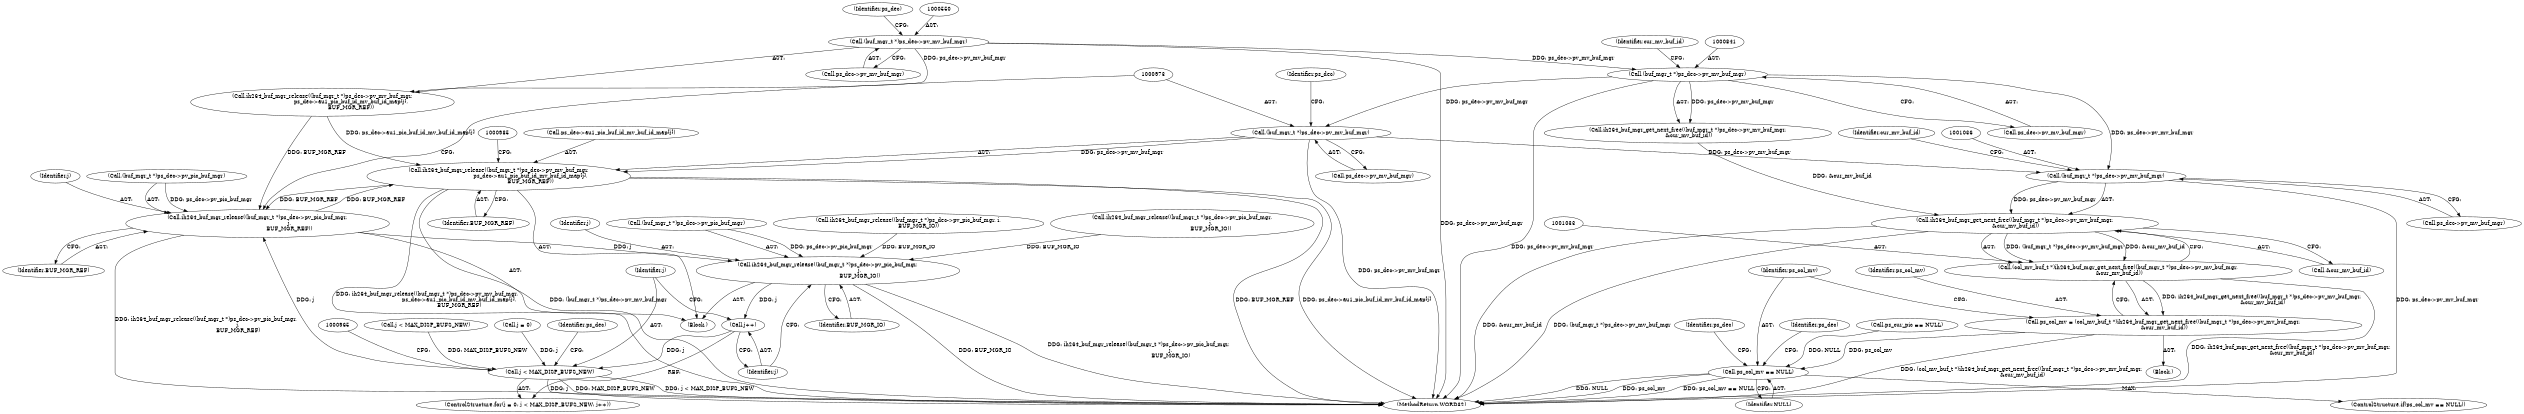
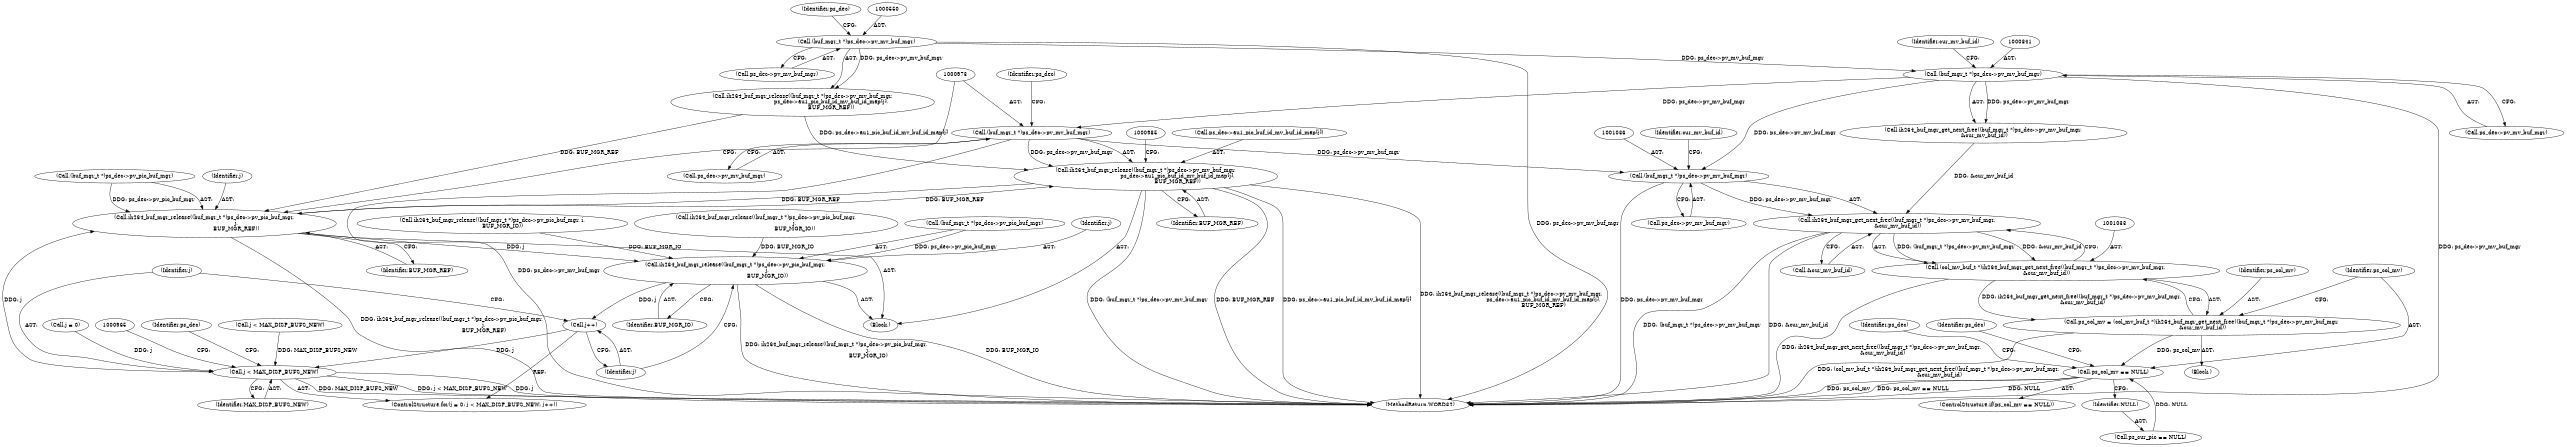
  digraph {
    n1 [label="(Call,(buf_mgr_t *)ps_dec->pv_mv_buf_mgr)"]
    n2 [label="(Call,ih264_buf_mgr_release((buf_mgr_t *)ps_dec->pv_mv_buf_mgr,\n                                      ps_dec->au1_pic_buf_id_mv_buf_id_map[j],\n                                      BUF_MGR_REF))"]
    n3 [label="(Call,(buf_mgr_t *)ps_dec->pv_mv_buf_mgr)"]
    n4 [label="(MethodReturn,WORD32)"]
    n5 [label="(Call,ps_dec->pv_mv_buf_mgr)"]
    n6 [label="(Call,ih264_buf_mgr_release((buf_mgr_t *)ps_dec->pv_pic_buf_mgr,\n                                      j,\n                                      BUF_MGR_REF))"]
    n7 [label="(Block,)"]
    n8 [label="(Identifier,BUF_MGR_REF)"]
    n9 [label="(Call,ih264_buf_mgr_get_next_free((buf_mgr_t *)ps_dec->pv_mv_buf_mgr,\n &cur_mv_buf_id))"]
    n10 [label="(Call,ps_dec->pv_mv_buf_mgr)"]
    n11 [label="(Call,(buf_mgr_t *)ps_dec->pv_mv_buf_mgr)"]
    n12 [label="(Call,ps_dec->pv_mv_buf_mgr)"]
    n13 [label="(Call,ih264_buf_mgr_get_next_free((buf_mgr_t *)ps_dec->pv_mv_buf_mgr,\n &cur_mv_buf_id))"]
    n14 [label="(Call,(buf_mgr_t *)ps_dec->pv_mv_buf_mgr)"]
    n15 [label="(Call,ps_dec->pv_mv_buf_mgr)"]
    n16 [label="(Call,ih264_buf_mgr_release((buf_mgr_t *)ps_dec->pv_mv_buf_mgr,\n                                  ps_dec->au1_pic_buf_id_mv_buf_id_map[j],\n                                  BUF_MGR_REF))"]
    n17 [label="(Call,ih264_buf_mgr_release((buf_mgr_t *)ps_dec->pv_pic_buf_mgr,\n                                      j,\n                                      BUF_MGR_IO))"]
    n18 [label="(Identifier,BUF_MGR_REF)"]
    n19 [label="(Call,j++)"]
    n20 [label="(Identifier,BUF_MGR_IO)"]
    n21 [label="(Call,j < MAX_DISP_BUFS_NEW)"]
    n22 [label="(ControlStructure,for(j = 0; j < MAX_DISP_BUFS_NEW; j++))"]
    n23 [label="(Identifier,j)"]
+   n24 [label="(Identifier,MAX_DISP_BUFS_NEW)"]
    n25 [label="(Call,(col_mv_buf_t *)ih264_buf_mgr_get_next_free((buf_mgr_t *)ps_dec->pv_mv_buf_mgr,\n &cur_mv_buf_id))"]
    n26 [label="(Call,&cur_mv_buf_id)"]
    n27 [label="(Call,ps_col_mv = (col_mv_buf_t *)ih264_buf_mgr_get_next_free((buf_mgr_t *)ps_dec->pv_mv_buf_mgr,\n &cur_mv_buf_id))"]
    n28 [label="(Call,ps_col_mv == NULL)"]
    n29 [label="(Block,)"]
    n30 [label="(ControlStructure,if(ps_col_mv == NULL))"]
    n31 [label="(Identifier,NULL)"]
    n32 [label="(Call,ih264_buf_mgr_release((buf_mgr_t *)ps_dec->pv_pic_buf_mgr, i,\n            BUF_MGR_IO))"]
    n33 [label="(Call,ps_dec->au1_pic_buf_id_mv_buf_id_map[j])"]
    n34 [label="(Call,ps_cur_pic == NULL)"]
    n35 [label="(Call,j < MAX_DISP_BUFS_NEW)"]
    n36 [label="(Identifier,ps_dec)"]
    n37 [label="(Identifier,cur_mv_buf_id)"]
    n38 [label="(Identifier,j)"]
    n39 [label="(Call,j = 0)"]
    n40 [label="(Identifier,ps_col_mv)"]
    n41 [label="(Identifier,ps_dec)"]
    n42 [label="(Identifier,j)"]
    n43 [label="(Identifier,ps_dec)"]
    n44 [label="(Identifier,ps_col_mv)"]
    n45 [label="(Identifier,cur_mv_buf_id)"]
    n46 [label="(Identifier,ps_dec)"]
    n47 [label="(Call,ih264_buf_mgr_release((buf_mgr_t *)ps_dec->pv_pic_buf_mgr,\n                                  j,\n                                  BUF_MGR_IO))"]
    n48 [label="(Call,(buf_mgr_t *)ps_dec->pv_pic_buf_mgr)"]
    n49 [label="(Identifier,j)"]
    n50 [label="(Call,(buf_mgr_t *)ps_dec->pv_pic_buf_mgr)"]
    n51 [label="(Identifier,ps_dec)"]
    1000973
    1000841
    1000550
    1000985
    1000965
    1001036
    1001033
    n1 -> n2 [label="AST: "]
    n1 -> n2 [label="DDG: ps_dec->pv_mv_buf_mgr"]
    n1 -> n3 [label="DDG: ps_dec->pv_mv_buf_mgr"]
    n1 -> n4 [label="DDG: ps_dec->pv_mv_buf_mgr"]
    n1 -> n5 [label="CFG: "]
    n2 -> n4 [label="DDG: (buf_mgr_t *)ps_dec->pv_mv_buf_mgr"]
    n2 -> n4 [label="DDG: BUF_MGR_REF"]
    n2 -> n4 [label="DDG: ps_dec->au1_pic_buf_id_mv_buf_id_map[j]"]
    n2 -> n4 [label="DDG: ih264_buf_mgr_release((buf_mgr_t *)ps_dec->pv_mv_buf_mgr,\n                                      ps_dec->au1_pic_buf_id_mv_buf_id_map[j],\n                                      BUF_MGR_REF)"]
    n2 -> n6 [label="DDG: BUF_MGR_REF"]
    n2 -> n7 [label="AST: "]
    n2 -> n8 [label="CFG: "]
    n3 -> n4 [label="DDG: ps_dec->pv_mv_buf_mgr"]
    n3 -> n9 [label="AST: "]
    n3 -> n9 [label="DDG: ps_dec->pv_mv_buf_mgr"]
    n3 -> n10 [label="CFG: "]
    n5 -> n1 [label="AST: "]
    n6 -> n2 [label="DDG: BUF_MGR_REF"]
    n6 -> n4 [label="DDG: ih264_buf_mgr_release((buf_mgr_t *)ps_dec->pv_pic_buf_mgr,\n                                      j,\n                                      BUF_MGR_REF)"]
    n6 -> n7 [label="AST: "]
    n6 -> n17 [label="DDG: j"]
    n6 -> n18 [label="CFG: "]
    n8 -> n2 [label="AST: "]
    n9 -> n4 [label="DDG: &cur_mv_buf_id"]
    n9 -> n4 [label="DDG: (buf_mgr_t *)ps_dec->pv_mv_buf_mgr"]
    n9 -> n25 [label="AST: "]
    n9 -> n25 [label="DDG: (buf_mgr_t *)ps_dec->pv_mv_buf_mgr"]
    n9 -> n25 [label="DDG: &cur_mv_buf_id"]
    n9 -> n26 [label="CFG: "]
    n10 -> n3 [label="AST: "]
    n11 -> n1 [label="DDG: ps_dec->pv_mv_buf_mgr"]
    n11 -> n3 [label="DDG: ps_dec->pv_mv_buf_mgr"]
    n11 -> n4 [label="DDG: ps_dec->pv_mv_buf_mgr"]
    n11 -> n12 [label="CFG: "]
    n11 -> n13 [label="AST: "]
    n11 -> n13 [label="DDG: ps_dec->pv_mv_buf_mgr"]
    n12 -> n11 [label="AST: "]
    n13 -> n9 [label="DDG: &cur_mv_buf_id"]
    n14 -> n4 [label="DDG: ps_dec->pv_mv_buf_mgr"]
    n14 -> n11 [label="DDG: ps_dec->pv_mv_buf_mgr"]
    n14 -> n15 [label="CFG: "]
    n14 -> n16 [label="AST: "]
    n14 -> n16 [label="DDG: ps_dec->pv_mv_buf_mgr"]
    n15 -> n14 [label="AST: "]
    n16 -> n2 [label="DDG: ps_dec->au1_pic_buf_id_mv_buf_id_map[j]"]
    n16 -> n6 [label="DDG: BUF_MGR_REF"]
    n17 -> n4 [label="DDG: BUF_MGR_IO"]
    n17 -> n4 [label="DDG: ih264_buf_mgr_release((buf_mgr_t *)ps_dec->pv_pic_buf_mgr,\n                                      j,\n                                      BUF_MGR_IO)"]
    n17 -> n7 [label="AST: "]
    n17 -> n19 [label="DDG: j"]
    n17 -> n20 [label="CFG: "]
    n18 -> n6 [label="AST: "]
    n19 -> n21 [label="DDG: j"]
    n19 -> n22 [label="REF: "]
    n19 -> n23 [label="CFG: "]
    n20 -> n17 [label="AST: "]
    n21 -> n4 [label="DDG: j < MAX_DISP_BUFS_NEW"]
    n21 -> n4 [label="DDG: j"]
    n21 -> n4 [label="DDG: MAX_DISP_BUFS_NEW"]
    n21 -> n6 [label="DDG: j"]
    n21 -> n22 [label="AST: "]
+   n21 -> n24 [label="CFG: "]
    n23 -> n17 [label="CFG: "]
    n23 -> n19 [label="AST: "]
+   n24 -> n21 [label="AST: "]
    n25 -> n4 [label="DDG: ih264_buf_mgr_get_next_free((buf_mgr_t *)ps_dec->pv_mv_buf_mgr,\n &cur_mv_buf_id)"]
    n25 -> n9 [label="CFG: "]
    n25 -> n27 [label="AST: "]
    n25 -> n27 [label="DDG: ih264_buf_mgr_get_next_free((buf_mgr_t *)ps_dec->pv_mv_buf_mgr,\n &cur_mv_buf_id)"]
    n26 -> n9 [label="AST: "]
    n27 -> n4 [label="DDG: (col_mv_buf_t *)ih264_buf_mgr_get_next_free((buf_mgr_t *)ps_dec->pv_mv_buf_mgr,\n &cur_mv_buf_id)"]
    n27 -> n25 [label="CFG: "]
    n27 -> n28 [label="DDG: ps_col_mv"]
    n27 -> n29 [label="AST: "]
    n28 -> n4 [label="DDG: NULL"]
    n28 -> n4 [label="DDG: ps_col_mv"]
    n28 -> n4 [label="DDG: ps_col_mv == NULL"]
-   n28 -> n30 [label="MAX: "]
+   n28 -> n30 [label="AST: "]
    n28 -> n31 [label="CFG: "]
-   n31 -> n28 [label="AST: "]
+   n31 -> n34 [label="AST: "]
    n32 -> n17 [label="DDG: BUF_MGR_IO"]
    n33 -> n2 [label="AST: "]
    n34 -> n28 [label="DDG: NULL"]
    n35 -> n21 [label="DDG: MAX_DISP_BUFS_NEW"]
    n36 -> n28 [label="CFG: "]
    n37 -> n11 [label="CFG: "]
    n38 -> n19 [label="CFG: "]
    n38 -> n21 [label="AST: "]
    n39 -> n21 [label="DDG: j"]
    n40 -> n27 [label="AST: "]
    n41 -> n1 [label="CFG: "]
    n42 -> n6 [label="AST: "]
    n43 -> n21 [label="CFG: "]
    n44 -> n27 [label="CFG: "]
    n44 -> n28 [label="AST: "]
    n45 -> n3 [label="CFG: "]
    n46 -> n14 [label="CFG: "]
    n47 -> n17 [label="DDG: BUF_MGR_IO"]
    n48 -> n6 [label="AST: "]
    n48 -> n6 [label="DDG: ps_dec->pv_pic_buf_mgr"]
    n49 -> n17 [label="AST: "]
    n50 -> n17 [label="AST: "]
    n50 -> n17 [label="DDG: ps_dec->pv_pic_buf_mgr"]
    n51 -> n28 [label="CFG: "]
    1000973 -> n1 [label="AST: "]
    1000973 -> n6 [label="CFG: "]
    1000841 -> n11 [label="AST: "]
    1000550 -> n14 [label="AST: "]
    1000985 -> n2 [label="CFG: "]
    1000965 -> n21 [label="CFG: "]
    1001036 -> n3 [label="AST: "]
    1001033 -> n25 [label="AST: "]
  }
